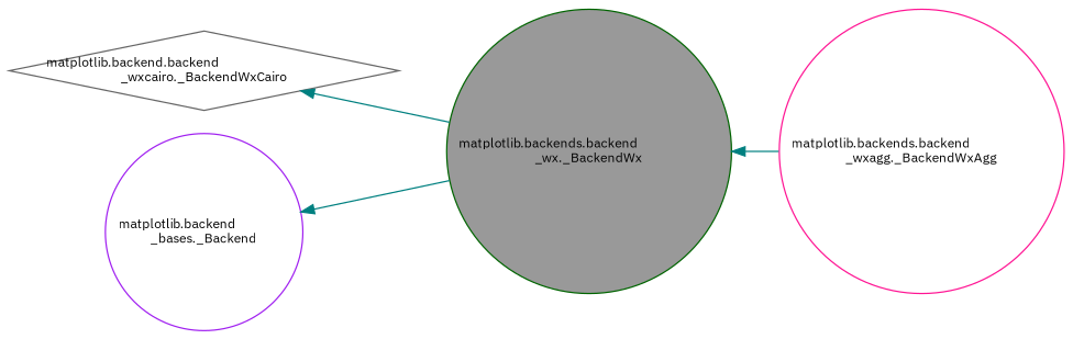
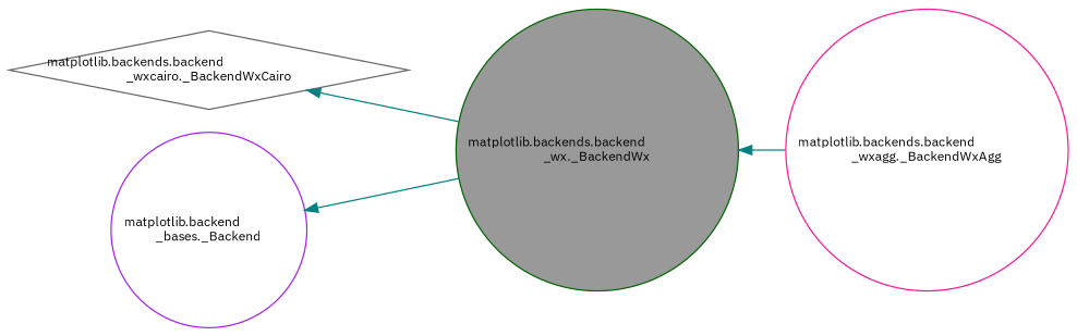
  digraph {
    fontname="IBM Plex Sans"
    rankdir=LR
    node [fillcolor=white fontname="IBM Plex Sans" fontsize=10 shape=circle style=filled]
    edge [color=teal dir=back fontname="IBM Plex Sans" fontsize=10 labelfontname=Helvetica labelfontsize=10 style=solid]
    n1 [color=darkgreen fillcolor=grey60 fontcolor=black height=0.2 label="matplotlib.backends.backend\l_wx._BackendWx" width=0.4]
    n2 [color=deeppink height=0.2 label="matplotlib.backends.backend\l_wxagg._BackendWxAgg" width=0.4]
-   n3 [color=gray40 height=0.2 label="matplotlib.backend.backend\l_wxcairo._BackendWxCairo" shape=diamond width=0.4]
+   n3 [color=gray40 height=0.2 label="matplotlib.backends.backend\l_wxcairo._BackendWxCairo" shape=diamond width=0.4]
    n4 [color=purple height=0.2 label="matplotlib.backend\l_bases._Backend" width=0.4]
    n1 -> n2
    n3 -> n1
    n4 -> n1
  }
